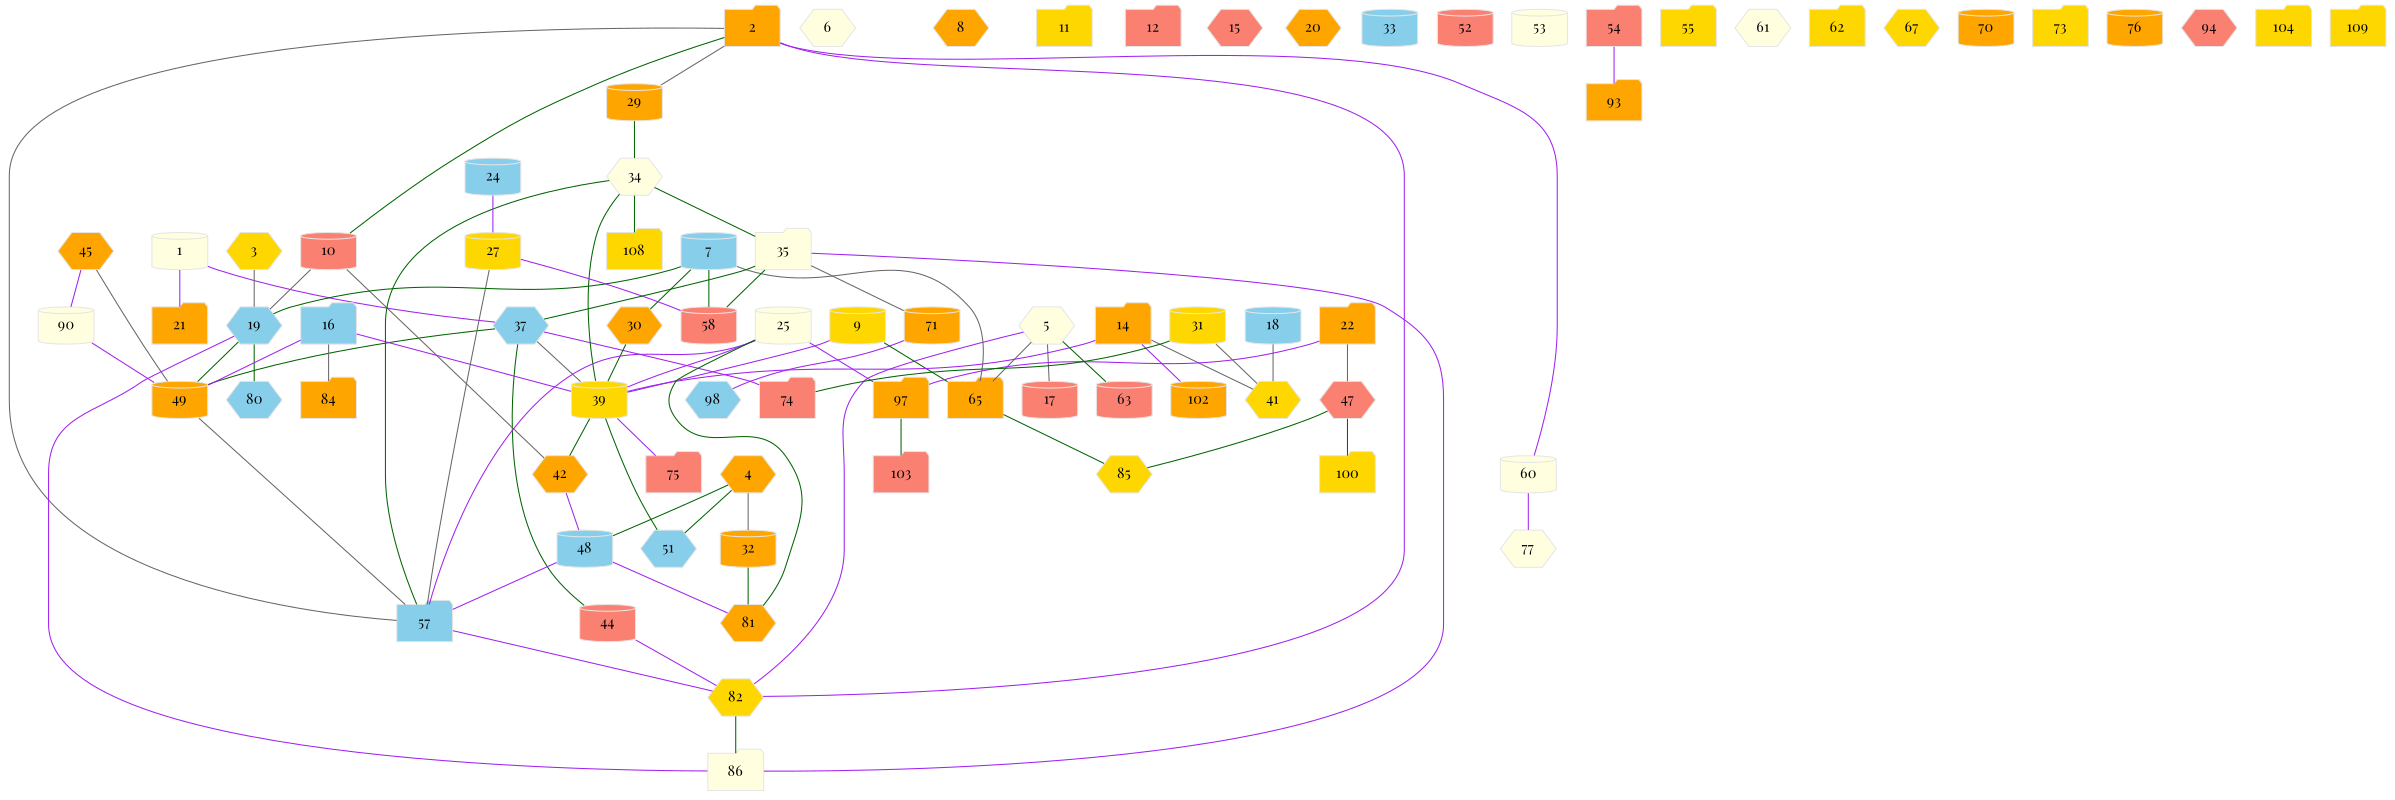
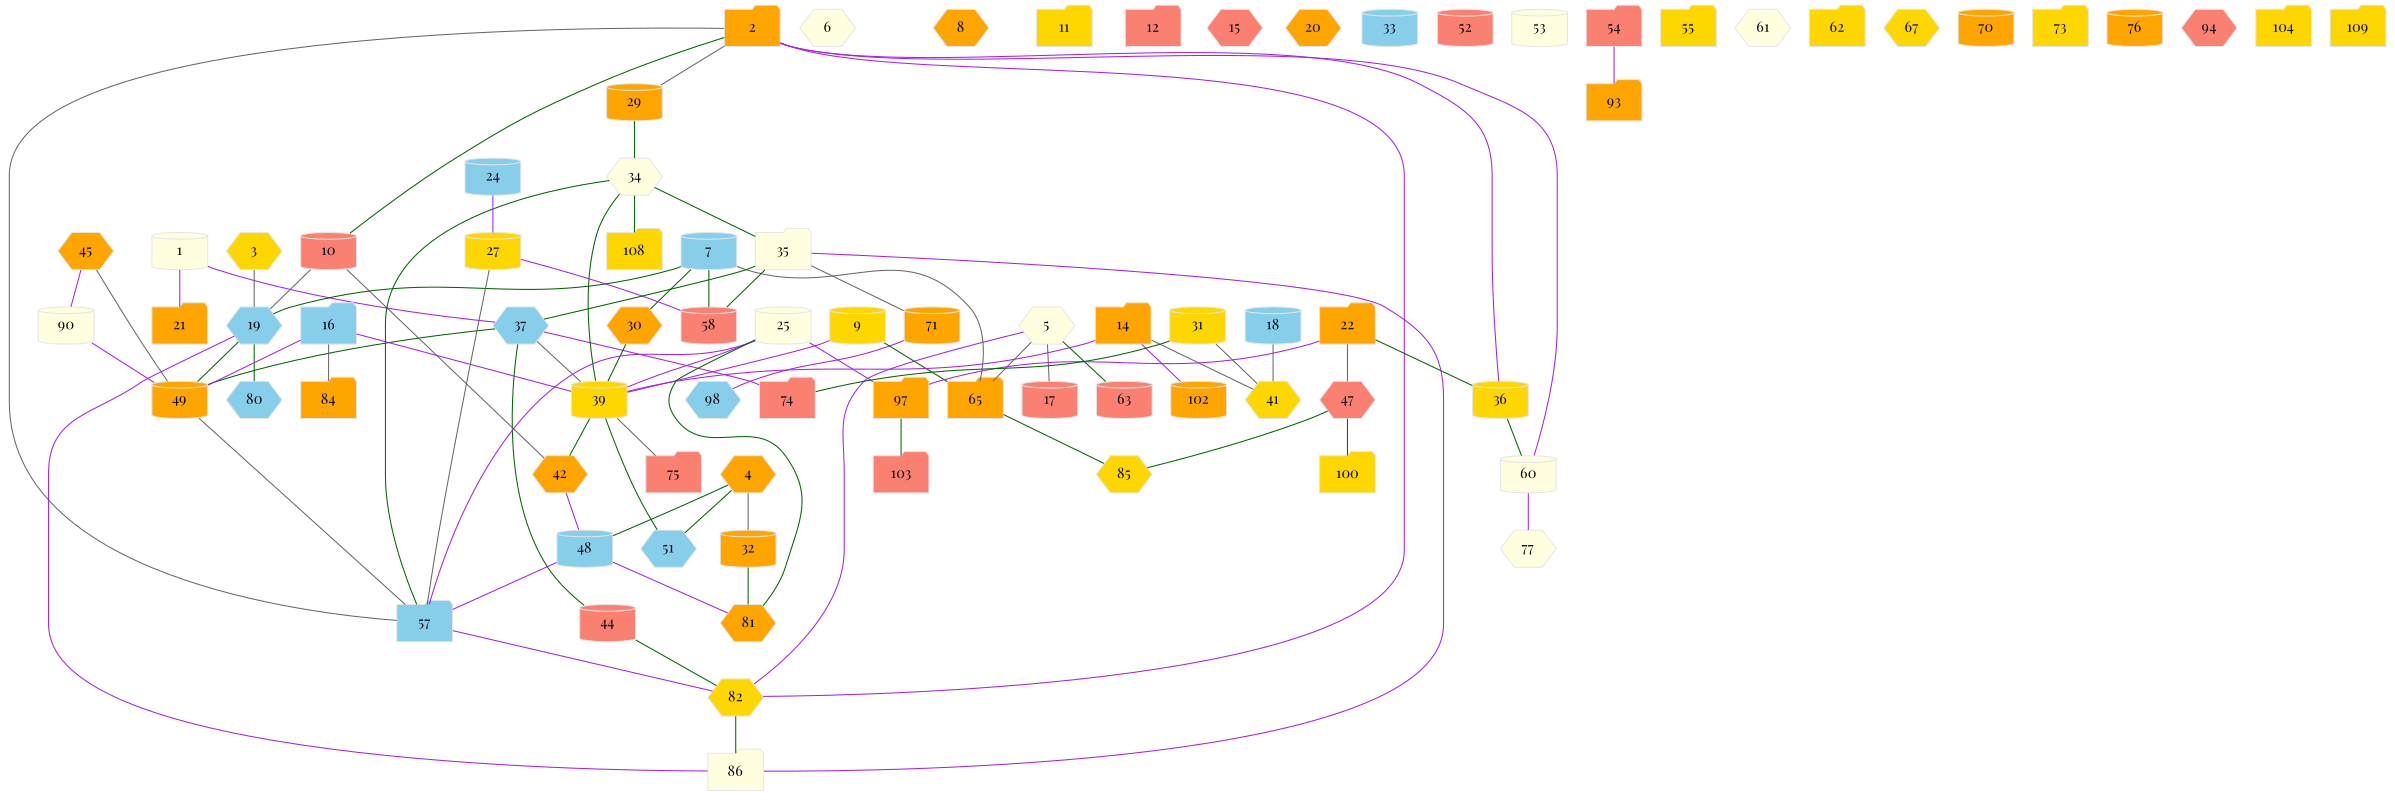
  graph {
    fontname="Playfair Display"
    node [color=gray90 fillcolor=orange fontname="Playfair Display" shape=cylinder style=filled]
    edge [color=darkgreen fontname="Playfair Display"]
    1 [fillcolor=lightyellow super="+110"]
    21 [shape=folder]
    37 [fillcolor=skyblue shape=hexagon super="+66"]
    39 [fillcolor=gold super="+91"]
    49 [super="+99"]
    74 [fillcolor=salmon shape=folder super="+89"]
    44 [fillcolor=salmon]
    2 [shape=folder super="+50"]
    10 [fillcolor=salmon super="+59"]
    29
+   36 [fillcolor=gold super="+83"]
    57 [fillcolor=skyblue shape=folder super="+81"]
    60 [fillcolor=lightyellow]
    82 [fillcolor=gold shape=hexagon super="+106"]
    19 [fillcolor=skyblue shape=hexagon super="+26"]
    42 [shape=hexagon super="+69"]
    34 [fillcolor=lightyellow shape=hexagon super="+96"]
    77 [fillcolor=lightyellow shape=hexagon]
    86 [fillcolor=lightyellow shape=folder super="+111"]
    3 [fillcolor=gold shape=hexagon super="+92"]
    80 [fillcolor=skyblue shape=hexagon]
    4 [shape=hexagon super="+105"]
    32
    48 [fillcolor=skyblue super="+64"]
    51 [fillcolor=skyblue shape=hexagon]
    n26 [label=81 shape=hexagon]
    5 [fillcolor=lightyellow shape=hexagon super="+13"]
    17 [fillcolor=salmon super="+56"]
    63 [fillcolor=salmon]
    65 [shape=folder super="+68"]
    85 [fillcolor=gold shape=hexagon]
    6 [fillcolor=lightyellow shape=hexagon]
    7 [fillcolor=skyblue super="+79"]
    30 [shape=hexagon super="+38"]
    58 [fillcolor=salmon super="+101"]
    98 [fillcolor=skyblue shape=hexagon]
    71
    8 [shape=hexagon]
    75 [fillcolor=salmon shape=folder]
    9 [fillcolor=gold]
    11 [fillcolor=gold shape=folder]
    12 [fillcolor=salmon shape=folder]
    14 [shape=folder]
    41 [fillcolor=gold shape=hexagon]
    102
    15 [fillcolor=salmon shape=hexagon]
    16 [fillcolor=skyblue shape=folder super="+87"]
    84 [shape=folder]
    18 [fillcolor=skyblue super="+23"]
    20 [shape=hexagon]
    22 [shape=folder super="+46"]
    47 [fillcolor=salmon shape=hexagon super="+107"]
    97 [shape=folder]
    100 [fillcolor=gold shape=folder]
    103 [fillcolor=salmon shape=folder]
    24 [fillcolor=skyblue super="+72"]
    27 [fillcolor=gold super="+28"]
    25 [fillcolor=lightyellow super="+43"]
    35 [fillcolor=lightyellow shape=folder super="+40"]
    108 [fillcolor=gold shape=folder]
    31 [fillcolor=gold super="+78"]
    33 [fillcolor=skyblue]
    45 [shape=hexagon super="+95"]
    90 [fillcolor=lightyellow]
    52 [fillcolor=salmon]
    53 [fillcolor=lightyellow]
    54 [fillcolor=salmon shape=folder]
    93 [shape=folder]
    55 [fillcolor=gold shape=folder]
    61 [fillcolor=lightyellow shape=hexagon]
    62 [fillcolor=gold shape=folder]
    67 [fillcolor=gold shape=hexagon]
    70
    73 [fillcolor=gold shape=folder]
    76
    94 [fillcolor=salmon shape=hexagon]
    104 [fillcolor=gold shape=folder]
    109 [fillcolor=gold shape=folder]
    1 -- 21 [color=purple]
    1 -- 37 [color=purple]
    37 -- 39 [color=gray40]
    37 -- 49
    37 -- 74 [color=purple]
    37 -- 44
    39 -- 42
    39 -- 51
-   39 -- 75 [color=purple]
+   39 -- 75 [color=gray40]
    49 -- 57 [color=gray40]
-   44 -- 82 [color=purple]
+   44 -- 82
    2 -- 10
    2 -- 29 [color=gray40]
+   2 -- 36 [color=purple]
    2 -- 57 [color=gray40]
    2 -- 60 [color=purple]
    2 -- 82 [color=purple]
    10 -- 19 [color=gray40]
    10 -- 42 [color=gray40]
    29 -- 34
+   36 -- 60
    57 -- 82 [color=purple]
    60 -- 77 [color=purple]
    82 -- 86
    19 -- 49
    19 -- 86 [color=purple]
    19 -- 80
    42 -- 48 [color=purple]
    34 -- 39
    34 -- 57
    34 -- 35
    34 -- 108
    3 -- 19 [color=gray40]
    4 -- 32 [color=gray40]
    4 -- 48
    4 -- 51
    32 -- n26
    48 -- 57 [color=purple]
    48 -- n26 [color=purple]
    5 -- 82 [color=purple]
    5 -- 17 [color=gray40]
    5 -- 63
    5 -- 65 [color=gray40]
    65 -- 85
    7 -- 19
    7 -- 65 [color=gray40]
    7 -- 30
    7 -- 58
    30 -- 39
    71 -- 98 [color=purple]
    9 -- 39 [color=purple]
    9 -- 65
    14 -- 39 [color=purple]
    14 -- 41 [color=gray40]
    14 -- 102 [color=purple]
    16 -- 39 [color=purple]
    16 -- 49 [color=purple]
    16 -- 84 [color=gray40]
    18 -- 41 [color=gray40]
+   22 -- 36
    22 -- 47 [color=gray40]
    22 -- 97 [color=purple]
    47 -- 85
    47 -- 100
    97 -- 103
    24 -- 27 [color=purple]
    27 -- 57 [color=gray40]
    27 -- 58 [color=purple]
    25 -- 39 [color=purple]
    25 -- 57 [color=purple]
    25 -- n26
    25 -- 97 [color=purple]
    35 -- 37
    35 -- 86 [color=purple]
    35 -- 58
    35 -- 71 [color=gray40]
    31 -- 74 [weight=2]
    31 -- 41 [color=gray40]
    45 -- 49 [color=gray40]
    45 -- 90 [color=purple]
    90 -- 49 [color=purple]
    54 -- 93 [color=purple]
  }
